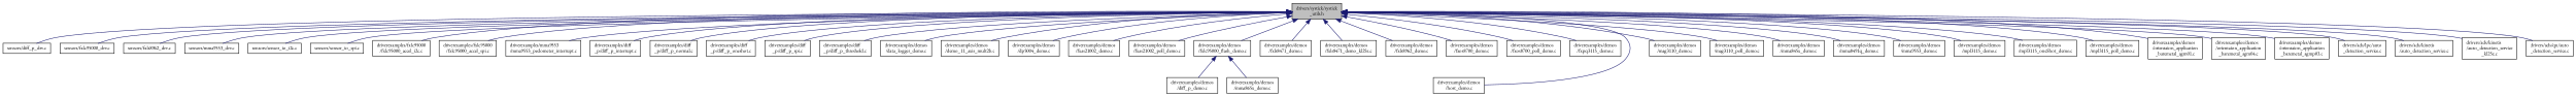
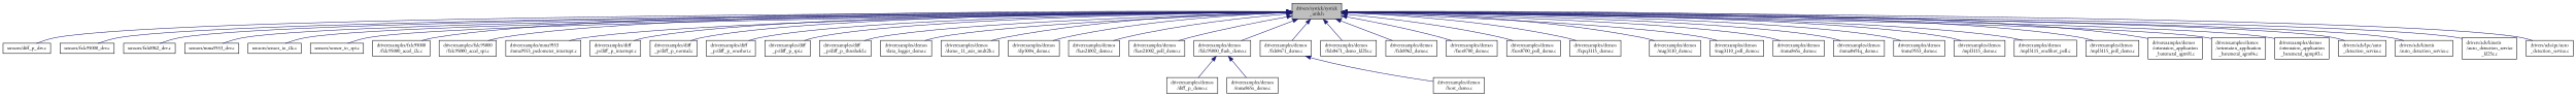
  digraph {
    fontname="EB Garamond"
    node [color=black fillcolor=white fontname="EB Garamond" fontsize=10 shape=record style=filled]
    edge [color=midnightblue dir=back fontname="EB Garamond" fontsize=10 labelfontname=Helvetica labelfontsize=10 style=solid]
    n1 [fillcolor=grey75 fontcolor=black height=0.2 label="drivers/systick/systick\l_utils.h" width=0.4]
    n2 [height=0.2 label="sensors/diff_p_drv.c" width=0.4]
    n3 [height=0.2 label="sensors/fxlc95000_drv.c" width=0.4]
    n4 [height=0.2 label="sensors/fxls8962_drv.c" width=0.4]
    n5 [height=0.2 label="sensors/mma9553_drv.c" width=0.4]
    n6 [height=0.2 label="sensors/sensor_io_i2c.c" width=0.4]
    n7 [height=0.2 label="sensors/sensor_io_spi.c" width=0.4]
    n8 [height=0.2 label="driverexamples/fxlc95000\l/fxlc95000_accel_i2c.c" width=0.4]
    n9 [height=0.2 label="driverexamples/fxlc95000\l/fxlc95000_accel_spi.c" width=0.4]
    n10 [height=0.2 label="driverexamples/mma9553\l/mma9553_pedometer_interrupt.c" width=0.4]
    n11 [height=0.2 label="driverexamples/diff\l_p/diff_p_interrupt.c" width=0.4]
    n12 [height=0.2 label="driverexamples/diff\l_p/diff_p_normal.c" width=0.4]
    n13 [height=0.2 label="driverexamples/diff\l_p/diff_p_oneshot.c" width=0.4]
    n14 [height=0.2 label="driverexamples/diff\l_p/diff_p_spi.c" width=0.4]
    n15 [height=0.2 label="driverexamples/diff\l_p/diff_p_threshold.c" width=0.4]
    n16 [height=0.2 label="driverexamples/demos\l/data_logger_demo.c" width=0.4]
    n17 [height=0.2 label="driverexamples/demos\l/demo_11_axis_mult2b.c" width=0.4]
    n18 [height=0.2 label="driverexamples/demos\l/dp5004_demo.c" width=0.4]
    n19 [height=0.2 label="driverexamples/demos\l/fxas21002_demo.c" width=0.4]
    n20 [height=0.2 label="driverexamples/demos\l/fxas21002_poll_demo.c" width=0.4]
    n21 [height=0.2 label="driverexamples/demos\l/fxlc95000_flash_demo.c" width=0.4]
    n22 [height=0.2 label="driverexamples/demos\l/fxls8471_demo.c" width=0.4]
    n23 [height=0.2 label="driverexamples/demos\l/fxls8471_demo_kl25z.c" width=0.4]
    n24 [height=0.2 label="driverexamples/demos\l/fxls8962_demo.c" width=0.4]
    n25 [height=0.2 label="driverexamples/demos\l/fxos8700_demo.c" width=0.4]
    n26 [height=0.2 label="driverexamples/demos\l/fxos8700_poll_demo.c" width=0.4]
    n27 [height=0.2 label="driverexamples/demos\l/fxpq3115_demo.c" width=0.4]
    n28 [height=0.2 label="driverexamples/demos\l/host_demo.c" width=0.4]
    n29 [height=0.2 label="driverexamples/demos\l/mag3110_demo.c" width=0.4]
    n30 [height=0.2 label="driverexamples/demos\l/mag3110_poll_demo.c" width=0.4]
    n31 [height=0.2 label="driverexamples/demos\l/mma845x_demo.c" width=0.4]
    n32 [height=0.2 label="driverexamples/demos\l/mma8491q_demo.c" width=0.4]
    n33 [height=0.2 label="driverexamples/demos\l/mma9553_demo.c" width=0.4]
    n34 [height=0.2 label="driverexamples/demos\l/mpl3115_demo.c" width=0.4]
-   n35 [height=0.2 label="driverexamples/demos\l/mpl3115_oneShot_demo.c" width=0.4]
+   n35 [height=0.2 label="driverexamples/demos\l/mpl3115_oneShot_poll.c" width=0.4]
    n36 [height=0.2 label="driverexamples/demos\l/mpl3115_poll_demo.c" width=0.4]
    n37 [height=0.2 label="driverexamples/demos\l/orientaion_application\l_baremetal_agm01.c" width=0.4]
    n38 [height=0.2 label="driverexamples/demos\l/orientaion_application\l_baremetal_agm04.c" width=0.4]
    n39 [height=0.2 label="driverexamples/demos\l/orientaion_application\l_baremetal_agmp03.c" width=0.4]
    n40 [height=0.2 label="drivers/ads/lpc/auto\l_detection_service.c" width=0.4]
    n41 [height=0.2 label="drivers/ads/kinetis\l/auto_detection_service.c" width=0.4]
    n42 [height=0.2 label="drivers/ads/kinetis\l/auto_detection_service\l_kl25z.c" width=0.4]
    n43 [height=0.2 label="drivers/ads/qn/auto\l_detection_service.c" width=0.4]
    n44 [height=0.2 label="driverexamples/demos\l/diff_p_demo.c" width=0.4]
    n45 [height=0.2 label="driverexamples/demos\l/mma865x_demo.c" width=0.4]
    n1 -> n2
    n1 -> n3
    n1 -> n4
    n1 -> n5
    n1 -> n6
    n1 -> n7
    n1 -> n8
    n1 -> n9
    n1 -> n10
    n1 -> n11
    n1 -> n12
    n1 -> n13
    n1 -> n14
    n1 -> n15
    n1 -> n16
    n1 -> n17
    n1 -> n18
    n1 -> n19
    n1 -> n20
    n1 -> n21
    n1 -> n22
    n1 -> n23
    n1 -> n24
    n1 -> n25
    n1 -> n26
    n1 -> n27
-   n1 -> n28
+   n22 -> n28
    n1 -> n29
    n1 -> n30
    n1 -> n31
    n1 -> n32
    n1 -> n33
    n1 -> n34
    n1 -> n35
    n1 -> n36
    n1 -> n37
    n1 -> n38
    n1 -> n39
    n1 -> n40
    n1 -> n41
    n1 -> n42
    n1 -> n43
    n21 -> n44
    n21 -> n45
  }
